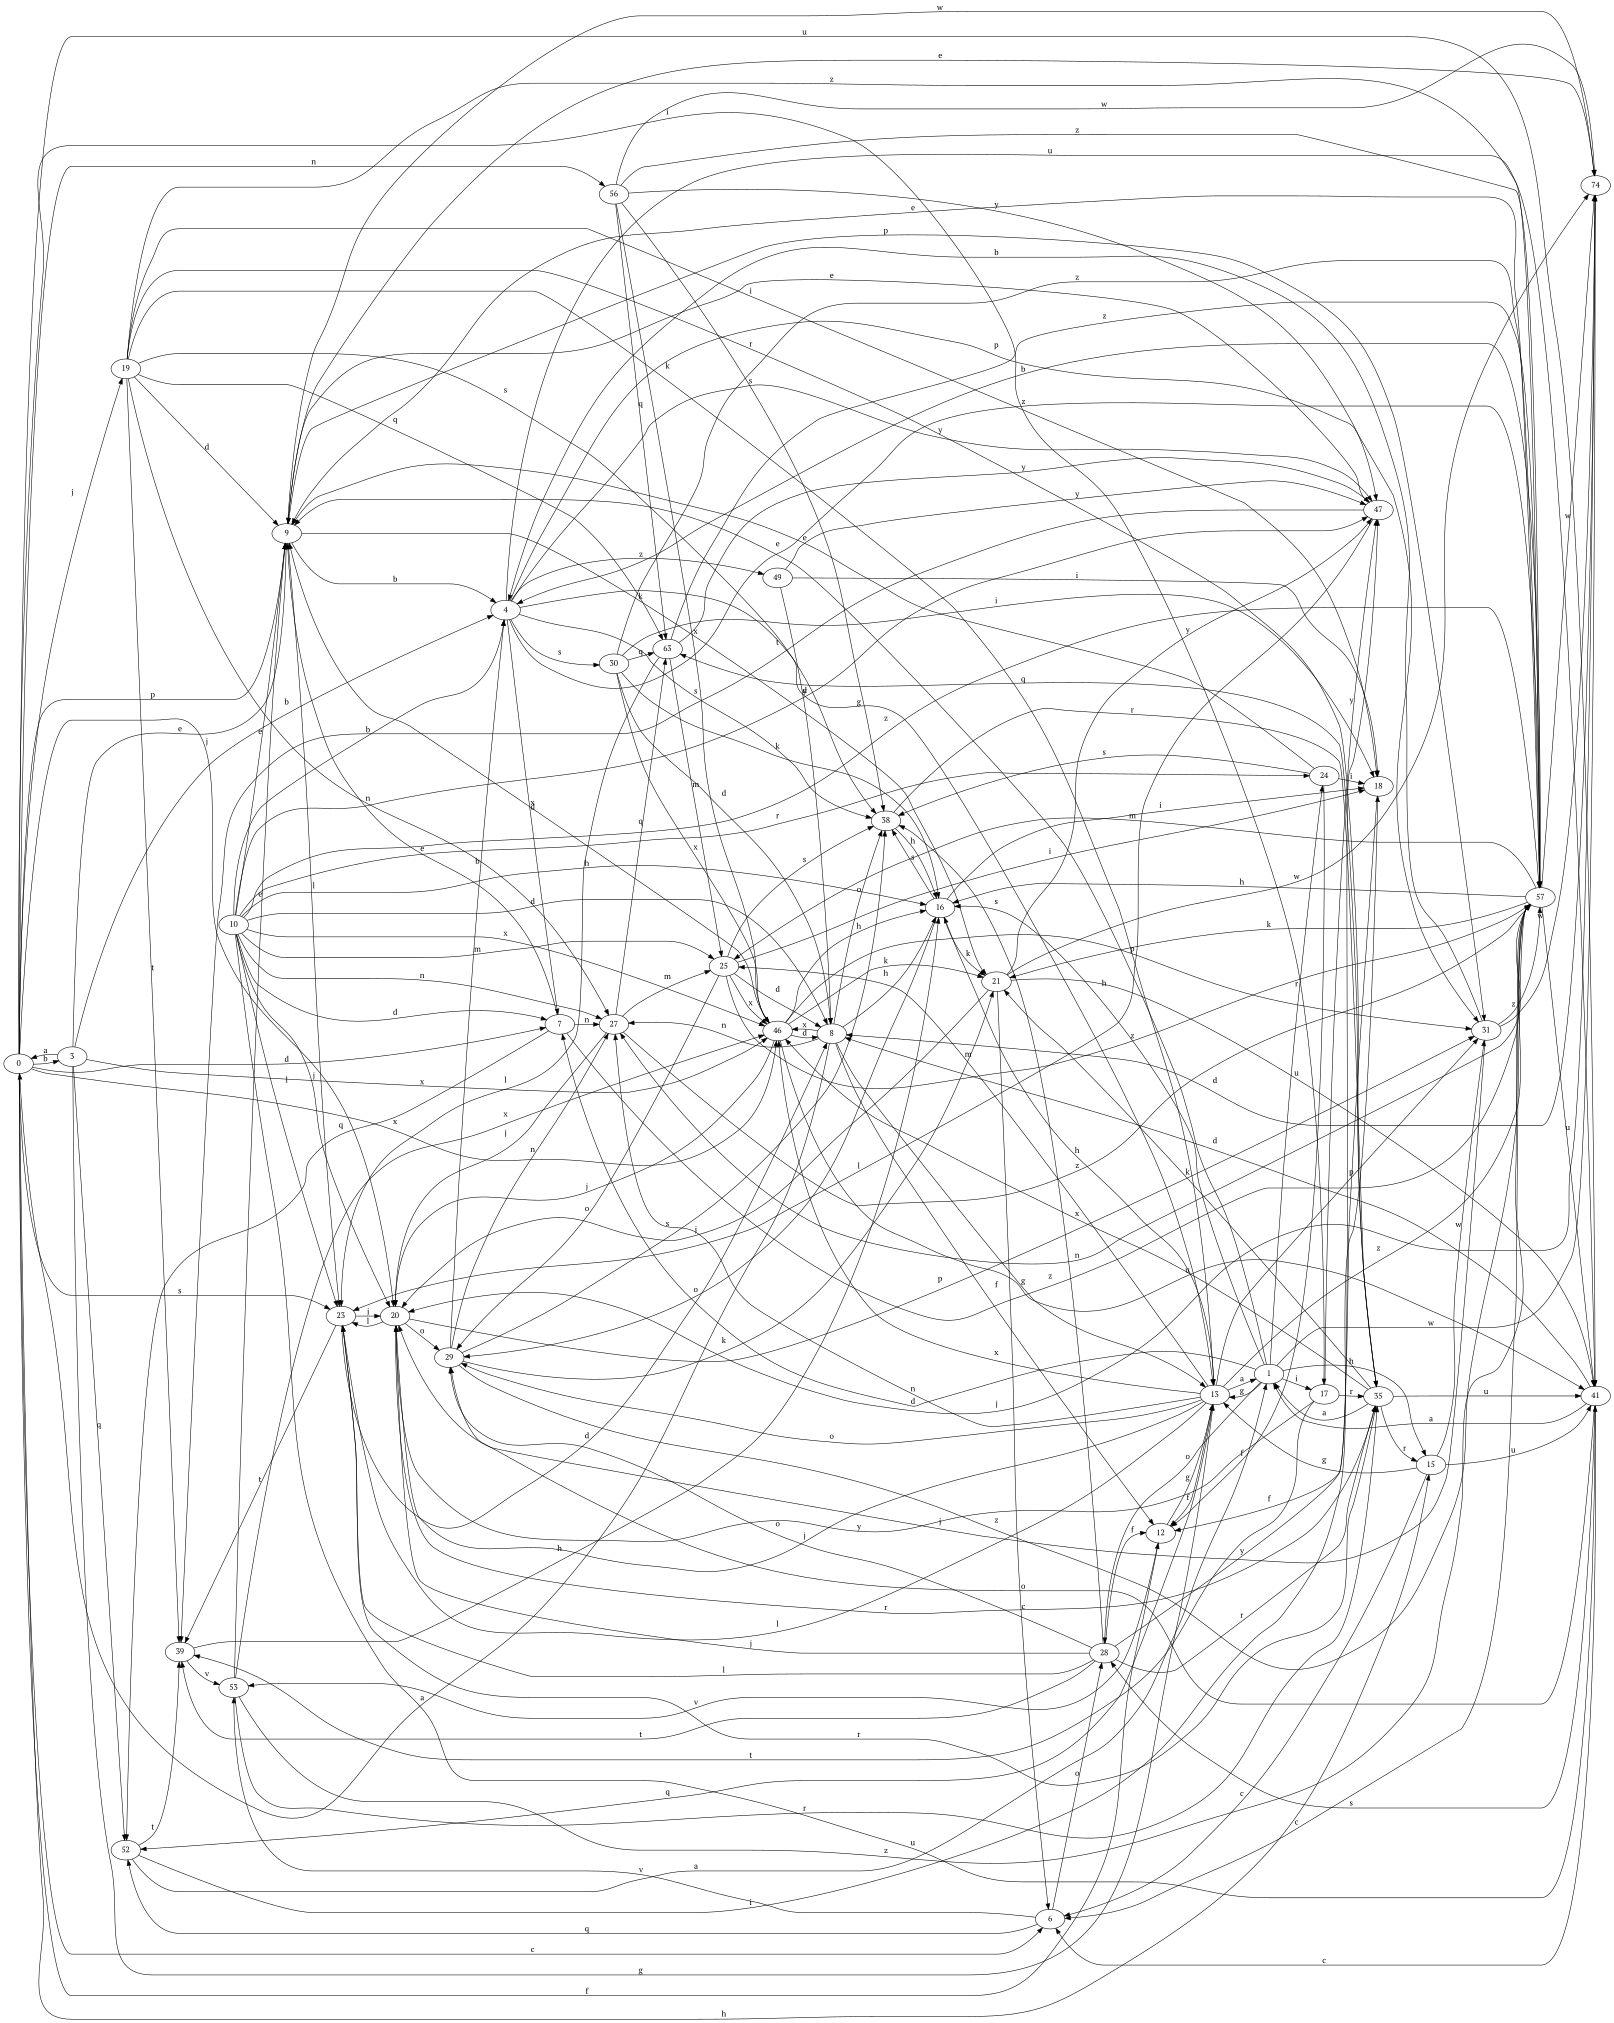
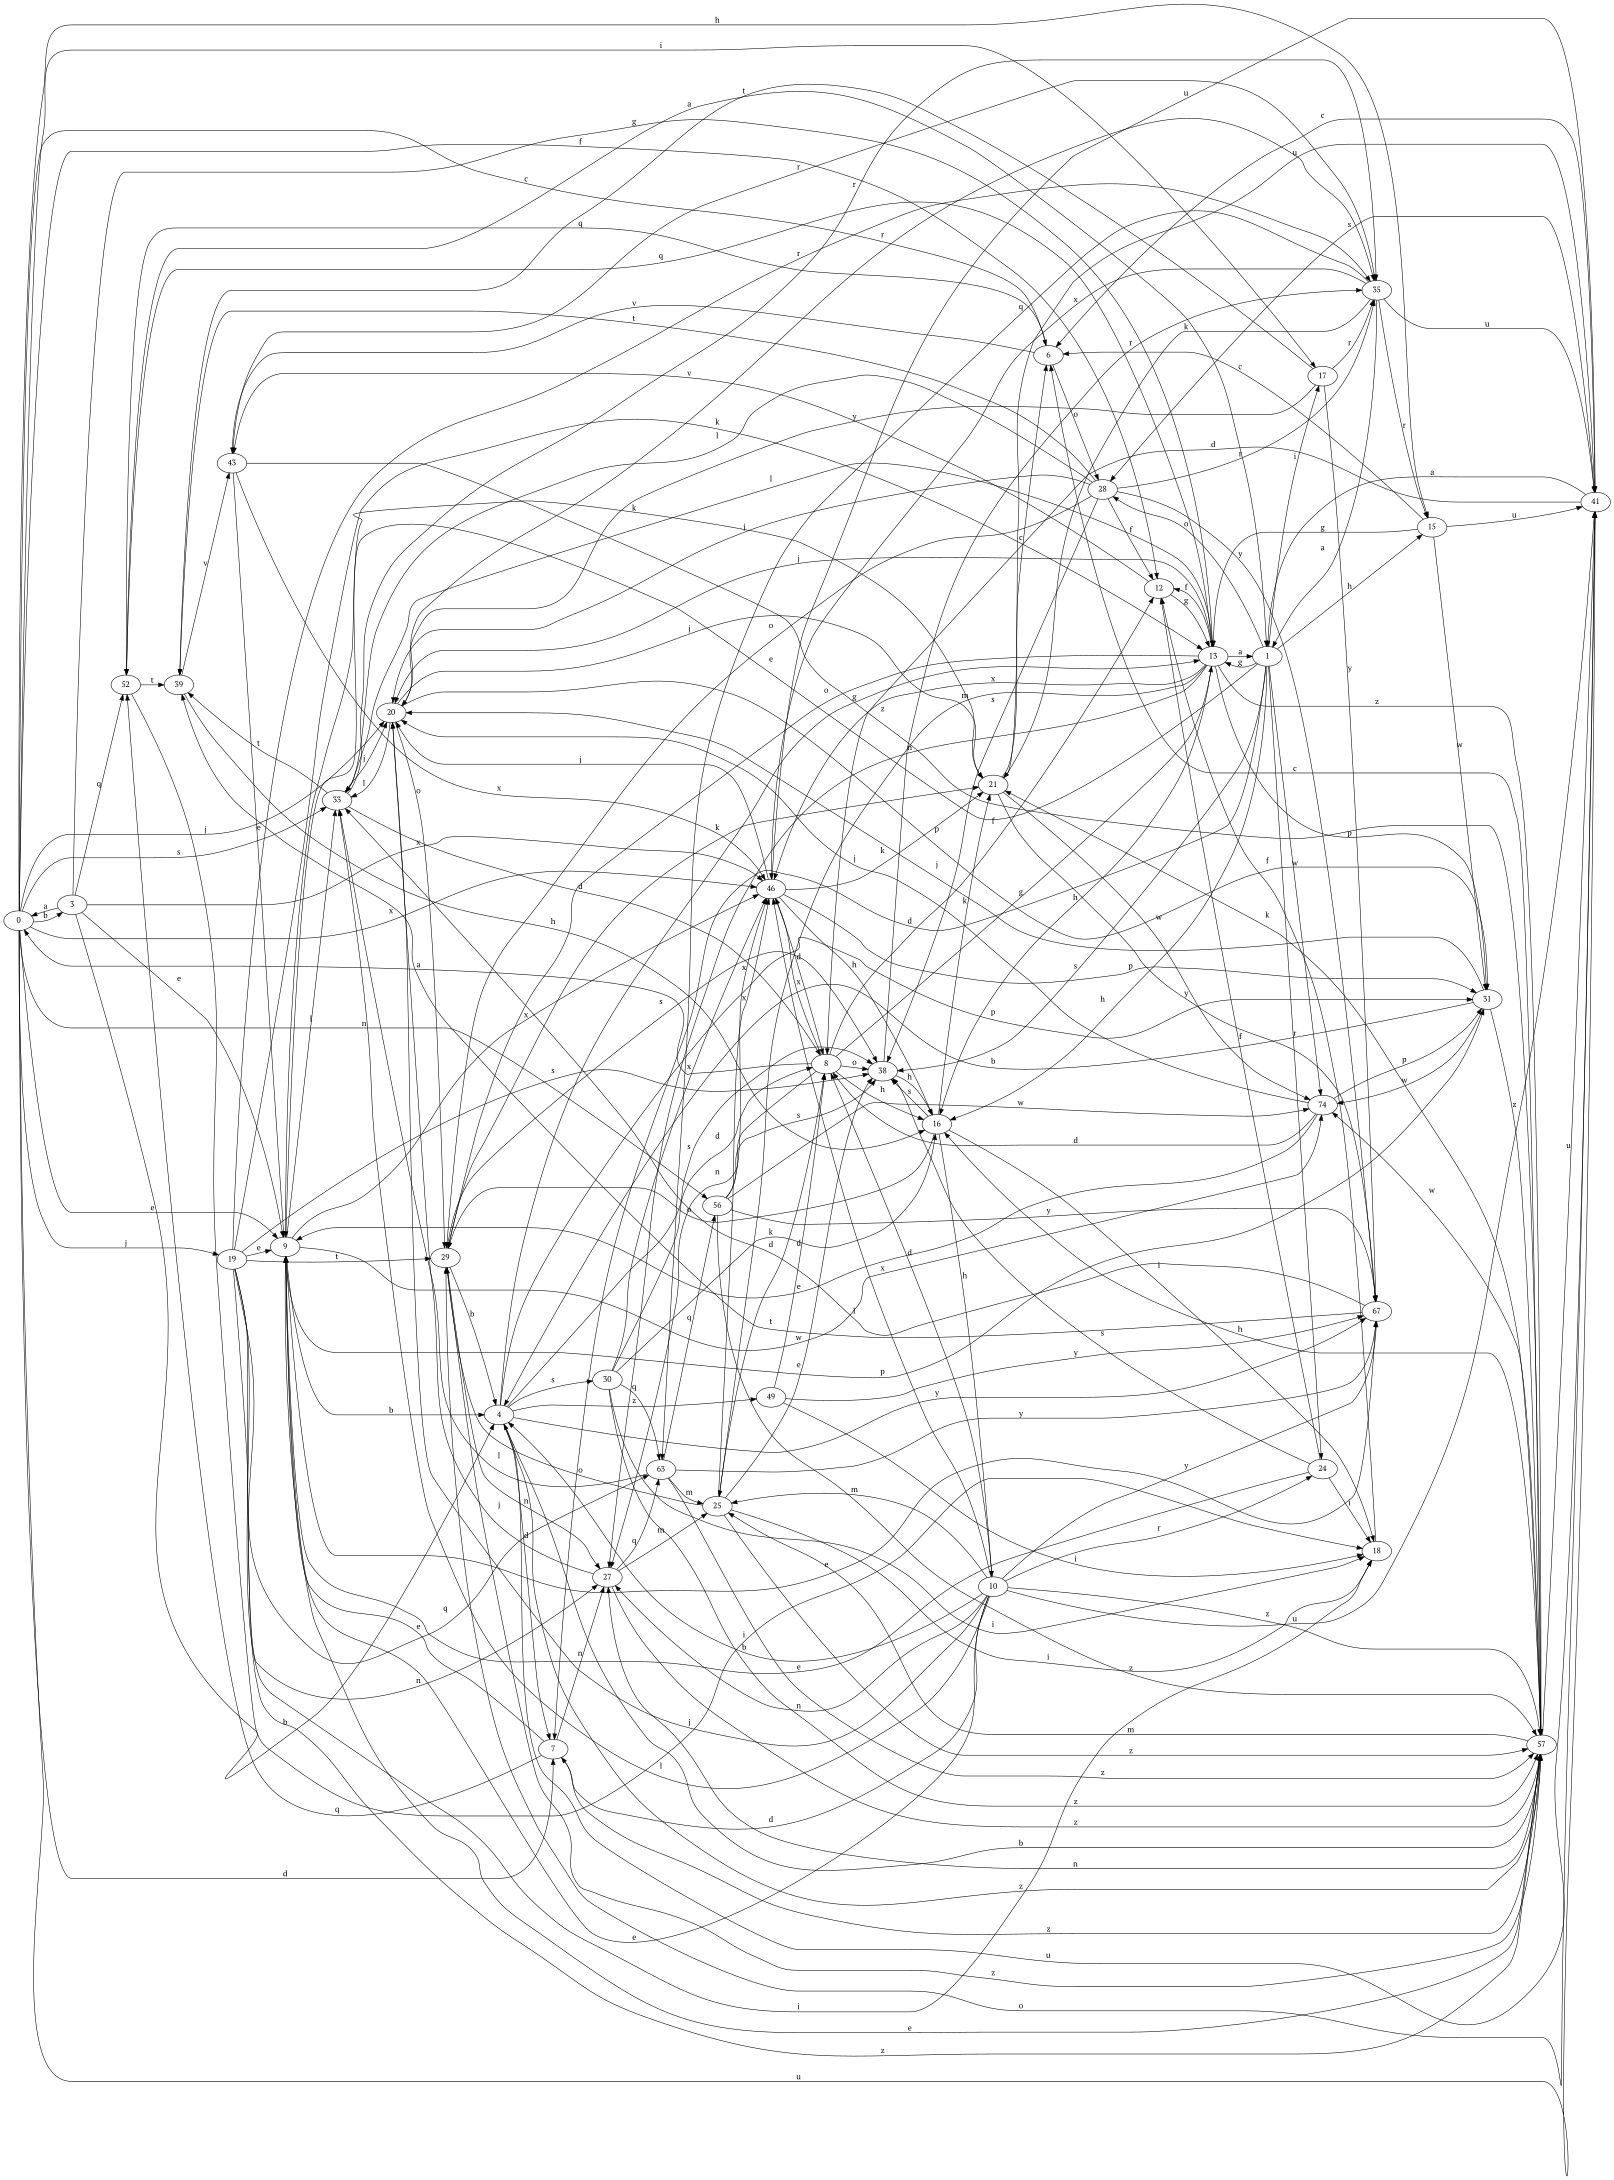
  strict digraph {
    fontname="PT Serif"
    rankdir=LR
    node [fontname="PT Serif"]
    edge [fontname="PT Serif"]
    0
    3
    6
    7
    9
    n6 [label=12]
    15
    17
    19
    20
-   23
+   23 [label=33]
    n12 [label=56]
    41
    46
    13
    4
    n17 [label=52]
    28
-   43 [label=53]
+   43
    n20 [label=57]
    27
    n22 [label=74]
    31
    21
    10
    16
    n27 [label=24]
-   47
+   47 [label=67]
    8
    25
    35
    39
    38
    18
    n35 [label=63]
    29
    1
    30
    49
    0 -> 3 [label=b]
    0 -> 6 [label=c]
    0 -> 7 [label=d]
-   0 -> 9 [label=p]
+   0 -> 9 [label=e]
    0 -> n6 [label=f]
    0 -> 15 [label=h]
    0 -> 17 [label=i]
    0 -> 19 [label=j]
    0 -> 20 [label=j]
    0 -> 23 [label=s]
    0 -> n12 [label=n]
    0 -> 41 [label=u]
    0 -> 46 [label=x]
    3 -> 0 [label=a]
    3 -> 9 [label=e]
    3 -> 46 [label=x]
    3 -> 13 [label=g]
    3 -> 4 [label=b]
    3 -> n17 [label=q]
    6 -> n17 [label=q]
    6 -> 28 [label=o]
    6 -> 43 [label=v]
    7 -> 9 [label=e]
    7 -> n17 [label=q]
    7 -> n20 [label=z]
    7 -> 27 [label=n]
    9 -> 23 [label=l]
-   46 -> 9 [label=x]
+   9 -> 46 [label=x]
    9 -> 4 [label=b]
    9 -> n22 [label=w]
    9 -> 31 [label=p]
    9 -> 21 [label=k]
    n6 -> 13 [label=g]
    n6 -> 43 [label=v]
    15 -> 6 [label=c]
    15 -> 41 [label=u]
    15 -> 13 [label=g]
    15 -> 31 [label=w]
    17 -> 20 [label=y]
    17 -> 47 [label=y]
    17 -> 35 [label=r]
    17 -> 39 [label=t]
-   19 -> 9 [label=d]
+   19 -> 9 [label=e]
    19 -> 13 [label=k]
    19 -> n20 [label=z]
    19 -> 27 [label=n]
    19 -> 35 [label=r]
-   19 -> 39 [label=t]
+   19 -> 29 [label=t]
    19 -> 38 [label=s]
    19 -> 18 [label=i]
    19 -> n35 [label=q]
    20 -> 23 [label=l]
    20 -> 31 [label=p]
    20 -> 35 [label=r]
    20 -> 29 [label=o]
    23 -> 20 [label=j]
    23 -> 8 [label=d]
    23 -> 35 [label=r]
    23 -> 39 [label=t]
    n12 -> 46 [label=x]
    n12 -> n20 [label=z]
    n12 -> n22 [label=w]
    n12 -> 47 [label=y]
    n12 -> 38 [label=s]
-   n12 -> n35 [label=q]
+   n35 -> n12 [label=q]
    41 -> 6 [label=c]
    41 -> 28 [label=s]
    41 -> 8 [label=d]
    41 -> 29 [label=o]
    41 -> 1 [label=a]
    46 -> 20 [label=j]
    46 -> 41 [label=u]
    46 -> 31 [label=p]
    46 -> 21 [label=k]
    46 -> 16 [label=h]
    46 -> 8 [label=d]
    13 -> n6 [label=f]
    13 -> 20 [label=j]
    13 -> 23 [label=l]
    13 -> 46 [label=x]
    13 -> n17 [label=q]
    13 -> n20 [label=z]
    13 -> 27 [label=n]
    13 -> 31 [label=p]
    13 -> 16 [label=h]
    13 -> 25 [label=m]
    13 -> 29 [label=o]
    13 -> 1 [label=a]
    4 -> 7 [label=d]
    4 -> 41 [label=u]
    4 -> 13 [label=g]
    4 -> n20 [label=z]
    4 -> 31 [label=p]
    4 -> 47 [label=y]
    4 -> 38 [label=s]
    4 -> 30 [label=s]
    4 -> 49 [label=z]
    n17 -> 39 [label=t]
    n17 -> 18 [label=i]
    n17 -> 1 [label=a]
    28 -> n6 [label=f]
    28 -> 20 [label=j]
    28 -> 23 [label=l]
    28 -> 47 [label=y]
    28 -> 35 [label=r]
    28 -> 39 [label=t]
    28 -> 38 [label=s]
    28 -> 29 [label=o]
    43 -> 9 [label=e]
    43 -> 46 [label=x]
    43 -> n20 [label=z]
    43 -> 35 [label=r]
    n20 -> 6 [label=c]
    n20 -> 9 [label=e]
    n20 -> 41 [label=u]
    n20 -> 4 [label=b]
    n20 -> 27 [label=n]
    n20 -> n22 [label=w]
    n20 -> 21 [label=k]
    n20 -> 16 [label=h]
    n20 -> 25 [label=m]
    27 -> 20 [label=j]
    27 -> n20 [label=z]
    27 -> 25 [label=m]
    27 -> n35 [label=q]
    n22 -> 9 [label=e]
    n22 -> 20 [label=j]
+   n22 -> 31 [label=p]
    n22 -> 8 [label=d]
    31 -> 20 [label=j]
    31 -> 4 [label=b]
    31 -> n20 [label=z]
    31 -> n22 [label=w]
    21 -> 6 [label=c]
-   21 -> 20 [label=j]
+   20 -> 21 [label=j]
    21 -> 41 [label=u]
    21 -> n22 [label=w]
    21 -> 47 [label=y]
    10 -> 7 [label=d]
    10 -> 9 [label=e]
    10 -> 20 [label=j]
    10 -> 23 [label=l]
    10 -> 41 [label=u]
    10 -> 46 [label=x]
    10 -> 4 [label=b]
    10 -> n20 [label=z]
    10 -> 27 [label=n]
-   10 -> 16 [label=h]
+   16 -> 10 [label=h]
    10 -> n27 [label=r]
    10 -> 47 [label=y]
    10 -> 8 [label=d]
    10 -> 25 [label=m]
    16 -> 21 [label=k]
    16 -> 38 [label=s]
    16 -> 18 [label=i]
    16 -> 29 [label=o]
    n27 -> 9 [label=e]
    n27 -> n6 [label=f]
    n27 -> 38 [label=s]
    n27 -> 18 [label=i]
    47 -> 9 [label=e]
    47 -> 23 [label=l]
    47 -> 39 [label=t]
    8 -> 0 [label=a]
    8 -> n6 [label=f]
    8 -> 46 [label=x]
    8 -> 13 [label=g]
    8 -> 27 [label=n]
    8 -> 16 [label=h]
    8 -> 38 [label=o]
    25 -> 46 [label=x]
    25 -> n20 [label=z]
    25 -> 8 [label=d]
-   25 -> 38 [label=s]
+   25 -> 38 [label=e]
    25 -> 18 [label=i]
    25 -> 29 [label=o]
    35 -> 15 [label=r]
    35 -> 41 [label=u]
    35 -> 46 [label=x]
    35 -> 21 [label=k]
    35 -> n35 [label=q]
    35 -> 1 [label=a]
    39 -> 43 [label=v]
    39 -> 16 [label=h]
    38 -> 16 [label=h]
    38 -> 35 [label=r]
    18 -> n6 [label=f]
    n35 -> 23 [label=l]
    n35 -> n20 [label=z]
    n35 -> 47 [label=y]
    n35 -> 25 [label=m]
    29 -> 4 [label=b]
    29 -> n20 [label=z]
    29 -> 27 [label=n]
    29 -> 21 [label=k]
    29 -> 38 [label=s]
    1 -> 7 [label=d]
    1 -> 9 [label=e]
    1 -> 15 [label=h]
    1 -> 17 [label=i]
    1 -> 13 [label=g]
    1 -> 28 [label=o]
    1 -> n22 [label=w]
    1 -> 16 [label=h]
    1 -> n27 [label=r]
+   1 -> 38 [label=s]
    30 -> 46 [label=x]
    30 -> n20 [label=z]
    30 -> 16 [label=k]
    30 -> 8 [label=d]
    30 -> 18 [label=i]
    30 -> n35 [label=q]
    49 -> 47 [label=y]
    49 -> 8 [label=d]
    49 -> 18 [label=i]
  }
